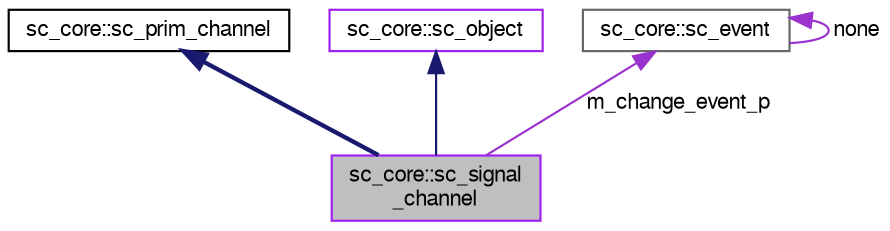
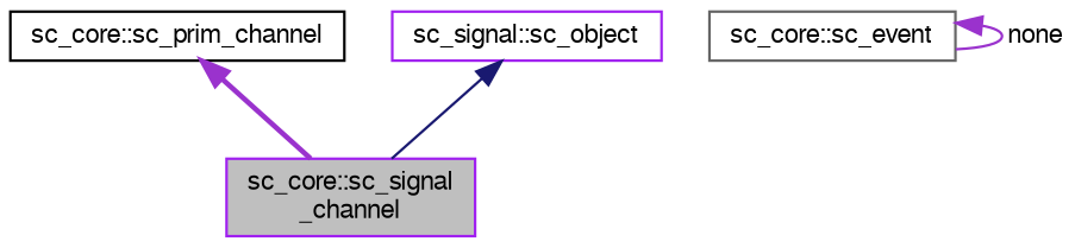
  digraph {
    node [color=purple fillcolor=white fontname=FreeSans fontsize=10 shape=record style=filled]
    edge [color=midnightblue dir=back fontname=FreeSans fontsize=10 labelfontname=FreeSans labelfontsize=10 style=solid]
    n1 [fillcolor=grey75 fontcolor=black height=0.2 label="sc_core::sc_signal\l_channel" width=0.4]
    n2 [color=black height=0.2 label="sc_core::sc_prim_channel" width=0.4]
-   n3 [height=0.2 label="sc_core::sc_object" width=0.4]
+   n3 [height=0.2 label="sc_signal::sc_object" width=0.4]
    n4 [color=gray40 height=0.2 label="sc_core::sc_event" width=0.4]
-   n2 -> n1 [style=bold]
+   n2 -> n1 [color=darkorchid3 style=bold]
    n3 -> n1
-   n4 -> n1 [color=darkorchid3 label=" m_change_event_p"]
    n4 -> n4 [color=darkorchid3 label=" none"]
  }
